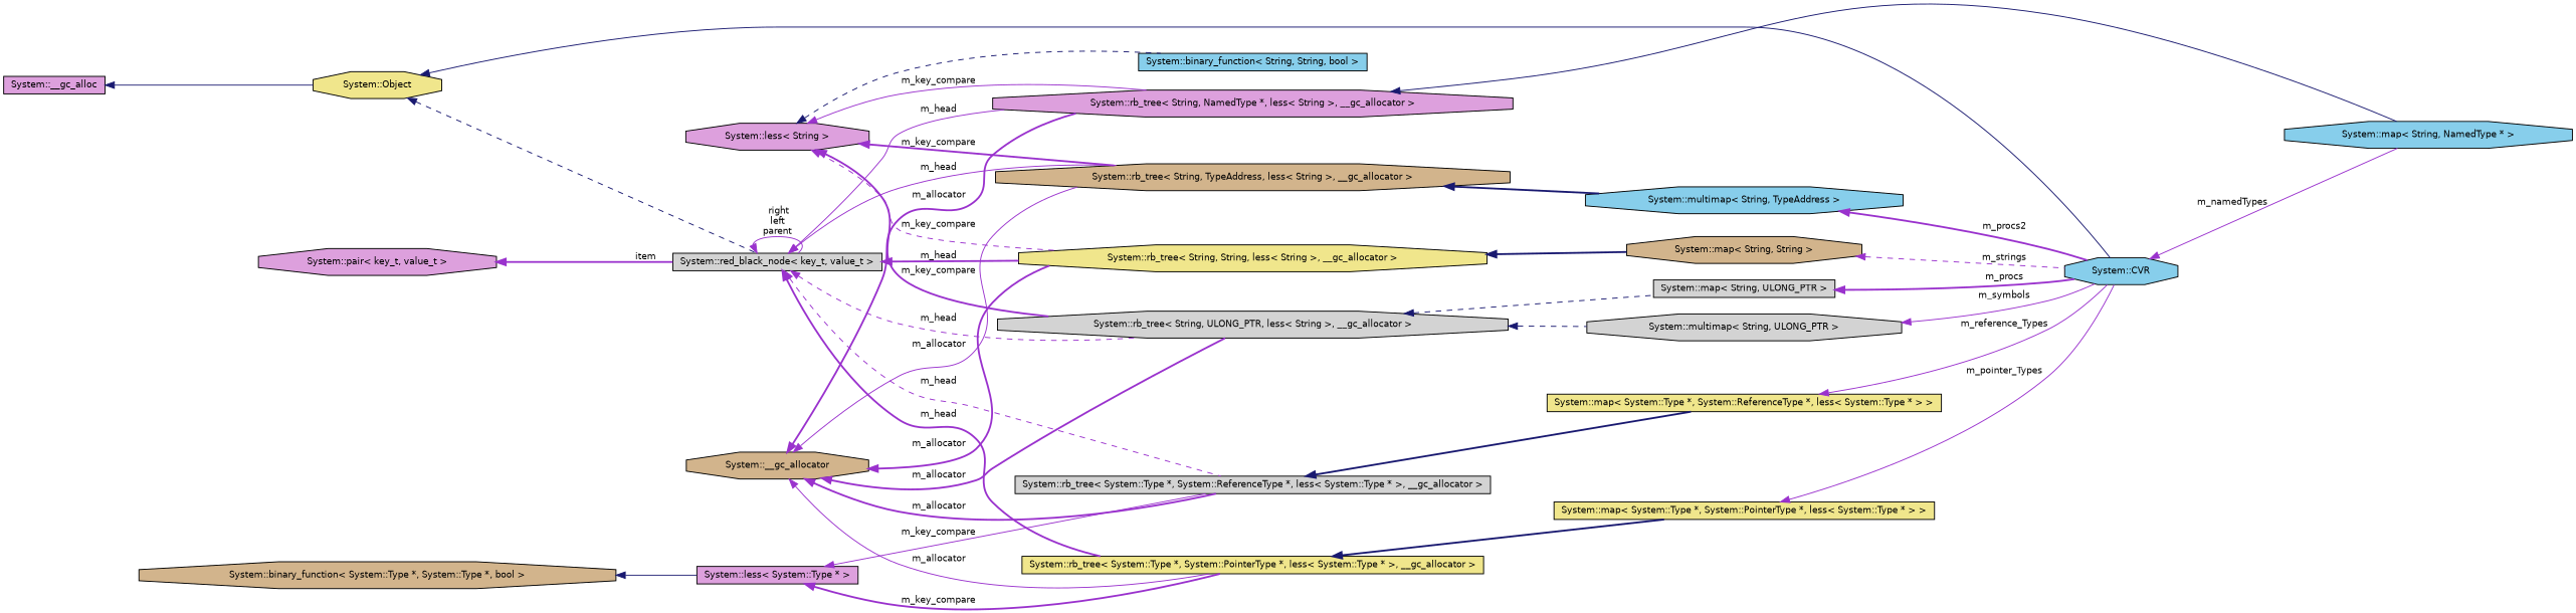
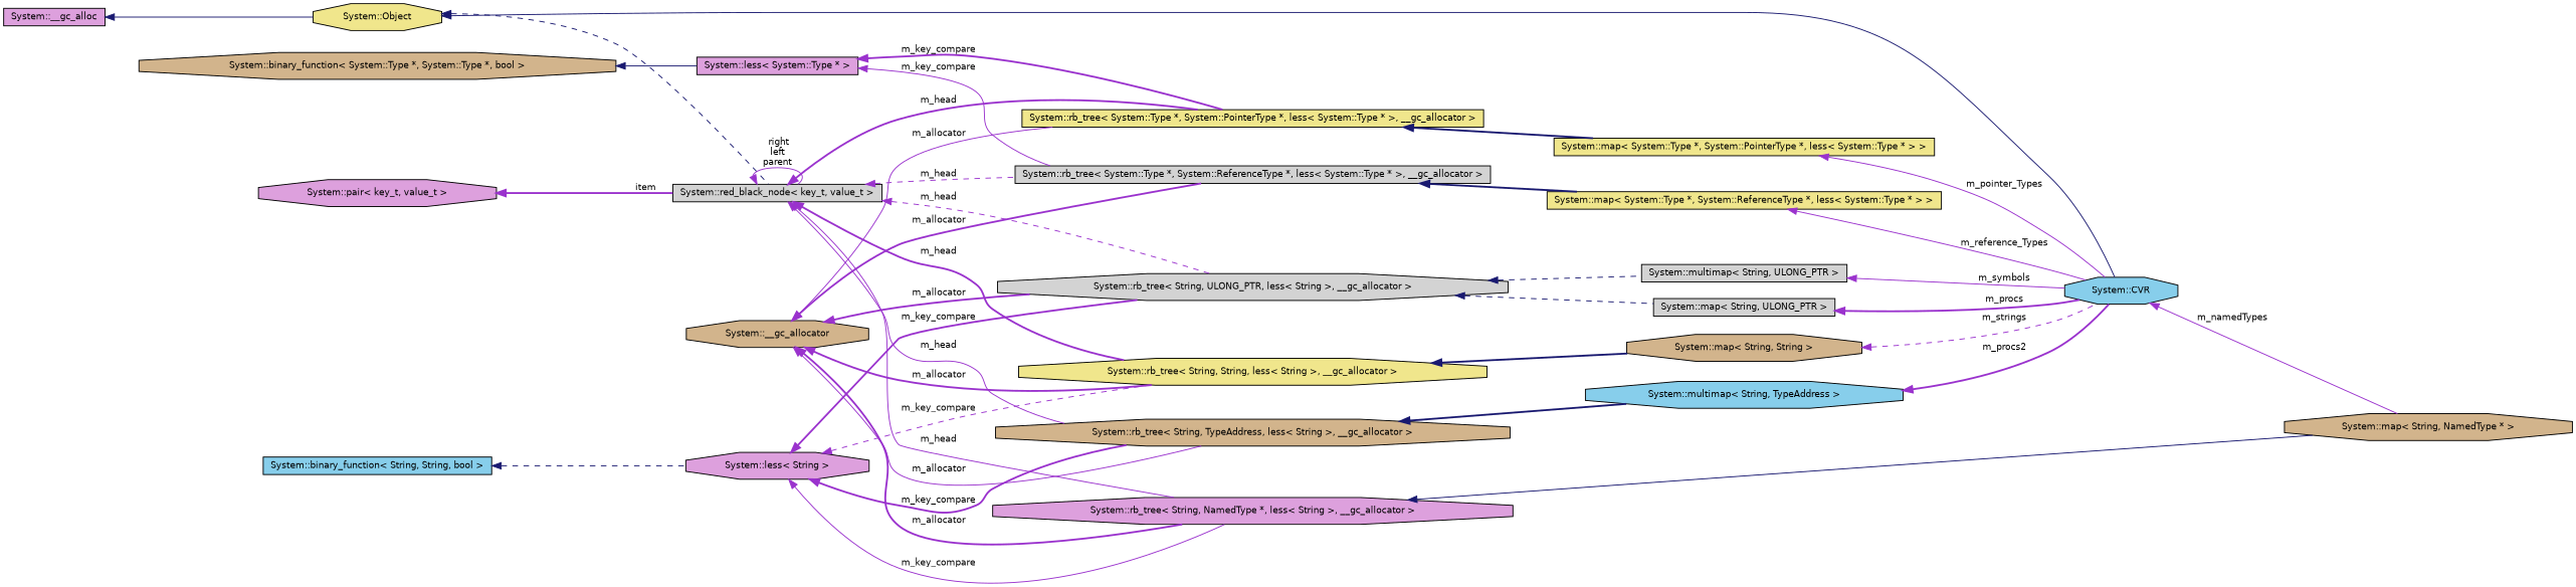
  digraph {
    rankdir=LR
    node [color=black fillcolor=tan fontname=Helvetica fontsize=10 shape=octagon style=filled]
    edge [color=darkorchid3 dir=back fontname=Helvetica fontsize=10 labelfontname=Helvetica labelfontsize=10 style=bold]
    n1 [fillcolor=skyblue fontcolor=black height=0.2 label="System::CVR" width=0.4]
-   n2 [fillcolor=skyblue height=0.2 label="System::map\< String, NamedType * \>" width=0.4]
+   n2 [height=0.2 label="System::map\< String, NamedType * \>" width=0.4]
    n3 [fillcolor=khaki height=0.2 label="System::Object" width=0.4]
    n4 [fillcolor=lightgrey height=0.2 label="System::red_black_node\< key_t, value_t \>" shape=box width=0.4]
    n5 [fillcolor=lightgrey height=0.2 label="System::rb_tree\< String, ULONG_PTR, less\< String \>, __gc_allocator \>" width=0.4]
    n6 [height=0.2 label="System::rb_tree\< String, TypeAddress, less\< String \>, __gc_allocator \>" width=0.4]
    n7 [fillcolor=khaki height=0.2 label="System::rb_tree\< System::Type *, System::PointerType *, less\< System::Type * \>, __gc_allocator \>" shape=box width=0.4]
    n8 [fillcolor=lightgrey height=0.2 label="System::rb_tree\< System::Type *, System::ReferenceType *, less\< System::Type * \>, __gc_allocator \>" shape=box width=0.4]
    n9 [fillcolor=khaki height=0.2 label="System::rb_tree\< String, String, less\< String \>, __gc_allocator \>" width=0.4]
    n10 [fillcolor=plum height=0.2 label="System::rb_tree\< String, NamedType *, less\< String \>, __gc_allocator \>" width=0.4]
    n11 [fillcolor=plum height=0.2 label="System::__gc_alloc" shape=box width=0.4]
-   n12 [fillcolor=lightgrey height=0.2 label="System::multimap\< String, ULONG_PTR \>" width=0.4]
+   n12 [fillcolor=lightgrey height=0.2 label="System::multimap\< String, ULONG_PTR \>" shape=box width=0.4]
    n13 [fillcolor=lightgrey height=0.2 label="System::map\< String, ULONG_PTR \>" shape=box width=0.4]
    n14 [height=0.2 label="System::__gc_allocator" width=0.4]
    n15 [fillcolor=skyblue height=0.2 label="System::multimap\< String, TypeAddress \>" width=0.4]
    n16 [fillcolor=khaki height=0.2 label="System::map\< System::Type *, System::PointerType *, less\< System::Type * \> \>" shape=box width=0.4]
    n17 [fillcolor=khaki height=0.2 label="System::map\< System::Type *, System::ReferenceType *, less\< System::Type * \> \>" shape=box width=0.4]
    n18 [height=0.2 label="System::map\< String, String \>" width=0.4]
    n19 [fillcolor=plum height=0.2 label="System::less\< String \>" width=0.4]
    n20 [fillcolor=skyblue height=0.2 label="System::binary_function\< String, String, bool \>" shape=box width=0.4]
    n21 [fillcolor=plum height=0.2 label="System::pair\< key_t, value_t \>" width=0.4]
    n22 [fillcolor=plum height=0.2 label="System::less\< System::Type * \>" shape=box width=0.4]
    n23 [height=0.2 label="System::binary_function\< System::Type *, System::Type *, bool \>" width=0.4]
    n1 -> n2 [label=" m_namedTypes" style=solid]
    n3 -> n1 [color=midnightblue style=solid]
    n3 -> n4 [color=midnightblue style=dashed]
    n4 -> n4 [label=" right\nleft\nparent" style=solid]
    n4 -> n5 [label=" m_head" style=dashed]
    n4 -> n6 [label=" m_head" style=solid]
    n4 -> n7 [label=" m_head"]
    n4 -> n8 [label=" m_head" style=dashed]
    n4 -> n9 [label=" m_head"]
    n4 -> n10 [label=" m_head" style=solid]
    n5 -> n12 [color=midnightblue style=dashed]
    n5 -> n13 [color=midnightblue style=dashed]
    n6 -> n15 [color=midnightblue]
    n7 -> n16 [color=midnightblue]
    n8 -> n17 [color=midnightblue]
    n9 -> n18 [color=midnightblue]
    n10 -> n2 [color=midnightblue style=solid]
    n11 -> n3 [color=midnightblue style=solid]
    n12 -> n1 [label=" m_symbols" style=solid]
    n13 -> n1 [label=" m_procs"]
    n14 -> n5 [label=" m_allocator"]
    n14 -> n6 [label=" m_allocator" style=solid]
    n14 -> n7 [label=" m_allocator" style=solid]
    n14 -> n8 [label=" m_allocator"]
    n14 -> n9 [label=" m_allocator"]
    n14 -> n10 [label=" m_allocator"]
    n15 -> n1 [label=" m_procs2"]
    n16 -> n1 [label=" m_pointer_Types" style=solid]
    n17 -> n1 [label=" m_reference_Types" style=solid]
    n18 -> n1 [label=" m_strings" style=dashed]
    n19 -> n5 [label=" m_key_compare"]
    n19 -> n6 [label=" m_key_compare"]
    n19 -> n9 [label=" m_key_compare" style=dashed]
    n19 -> n10 [label=" m_key_compare" style=solid]
-   n19 -> n20 [color=midnightblue style=dashed]
+   n20 -> n19 [color=midnightblue style=dashed]
    n21 -> n4 [label=" item"]
    n22 -> n7 [label=" m_key_compare"]
    n22 -> n8 [label=" m_key_compare" style=solid]
    n23 -> n22 [color=midnightblue style=solid]
  }
